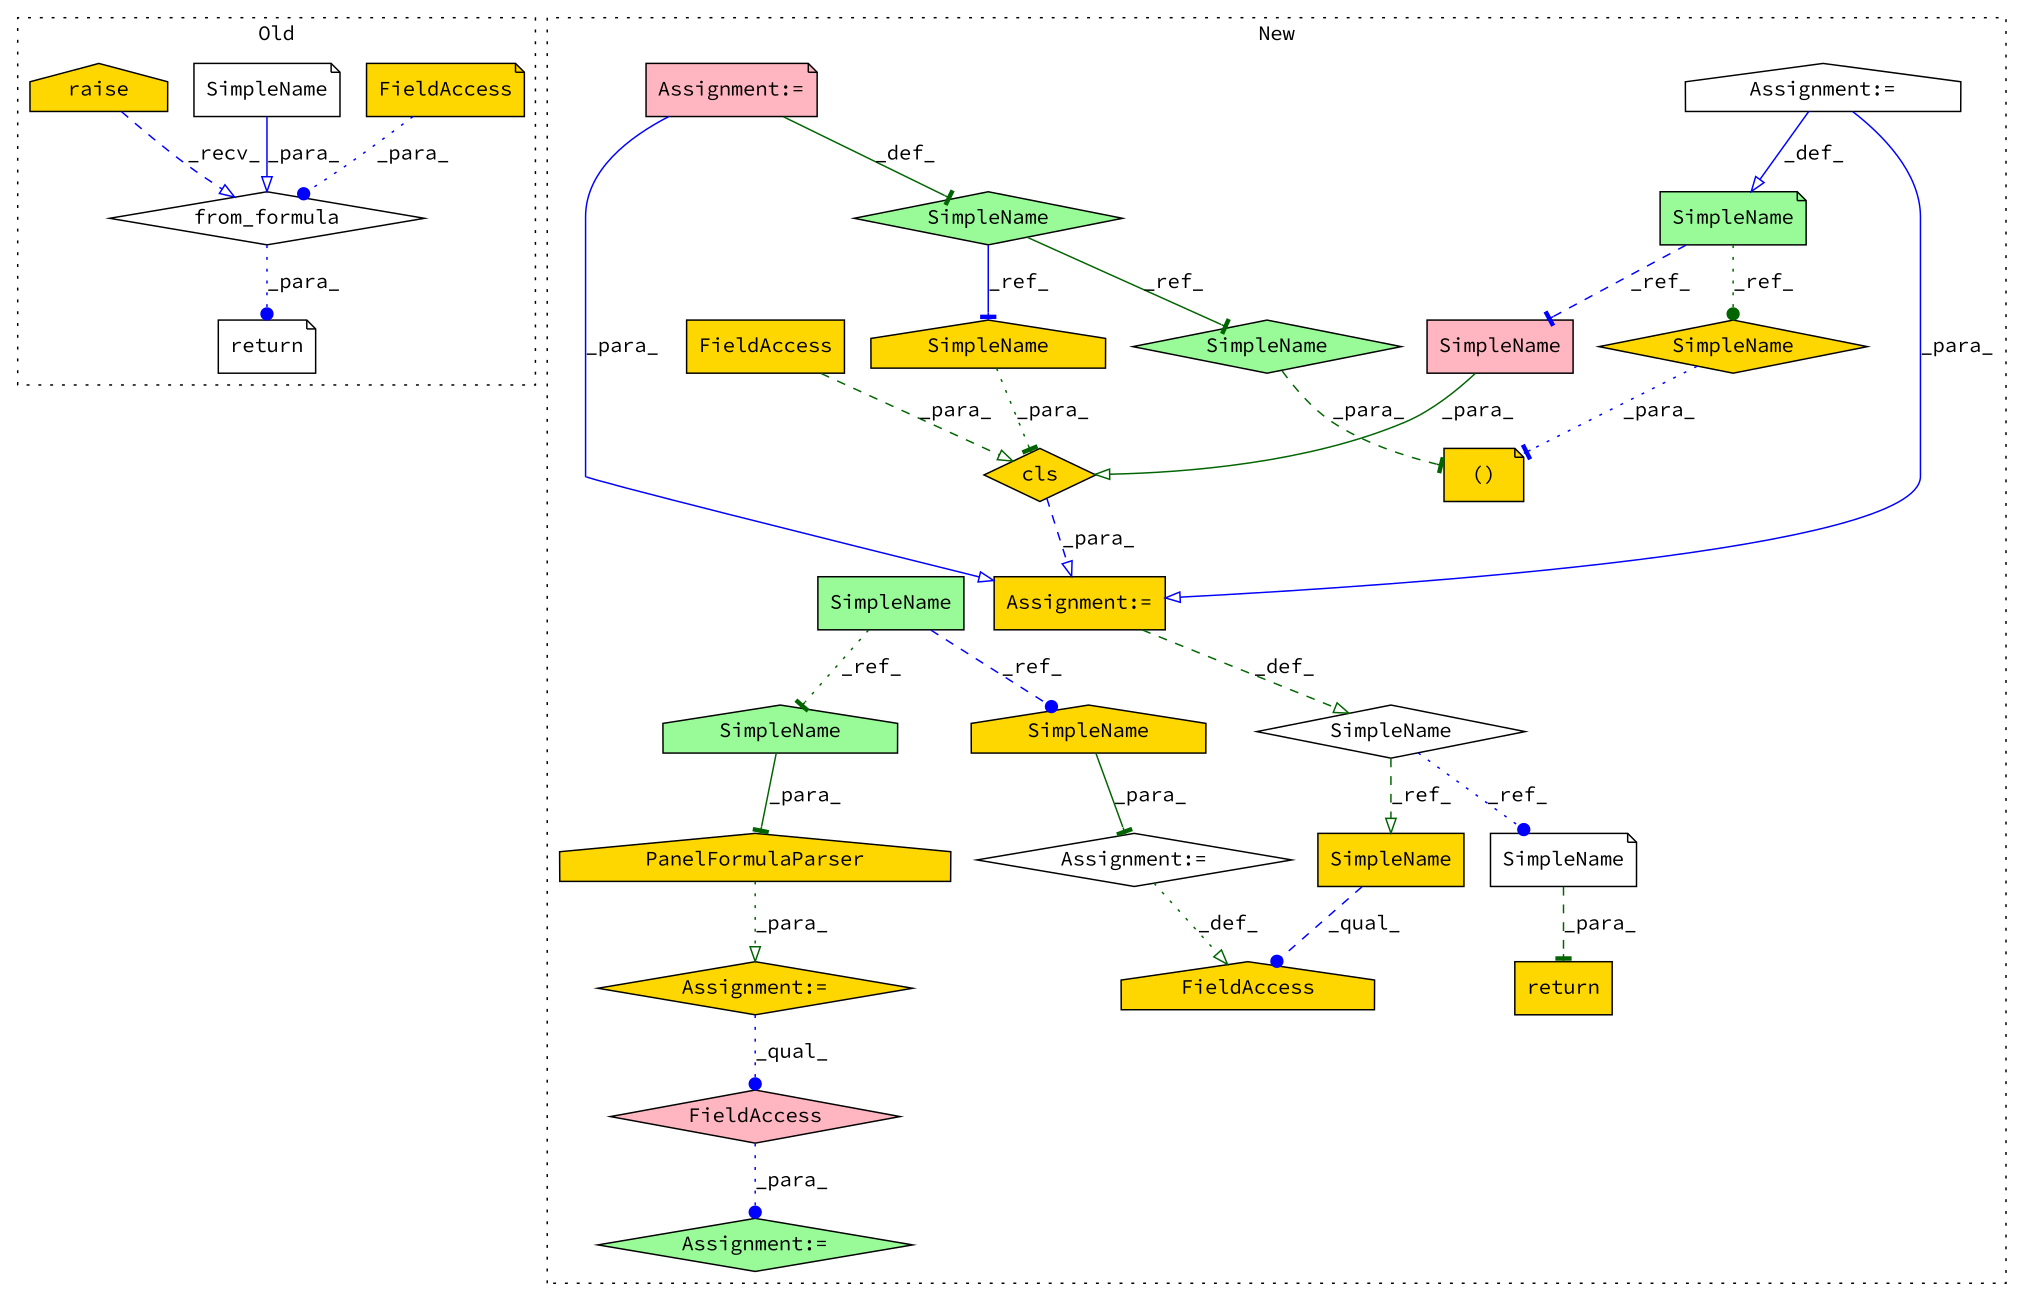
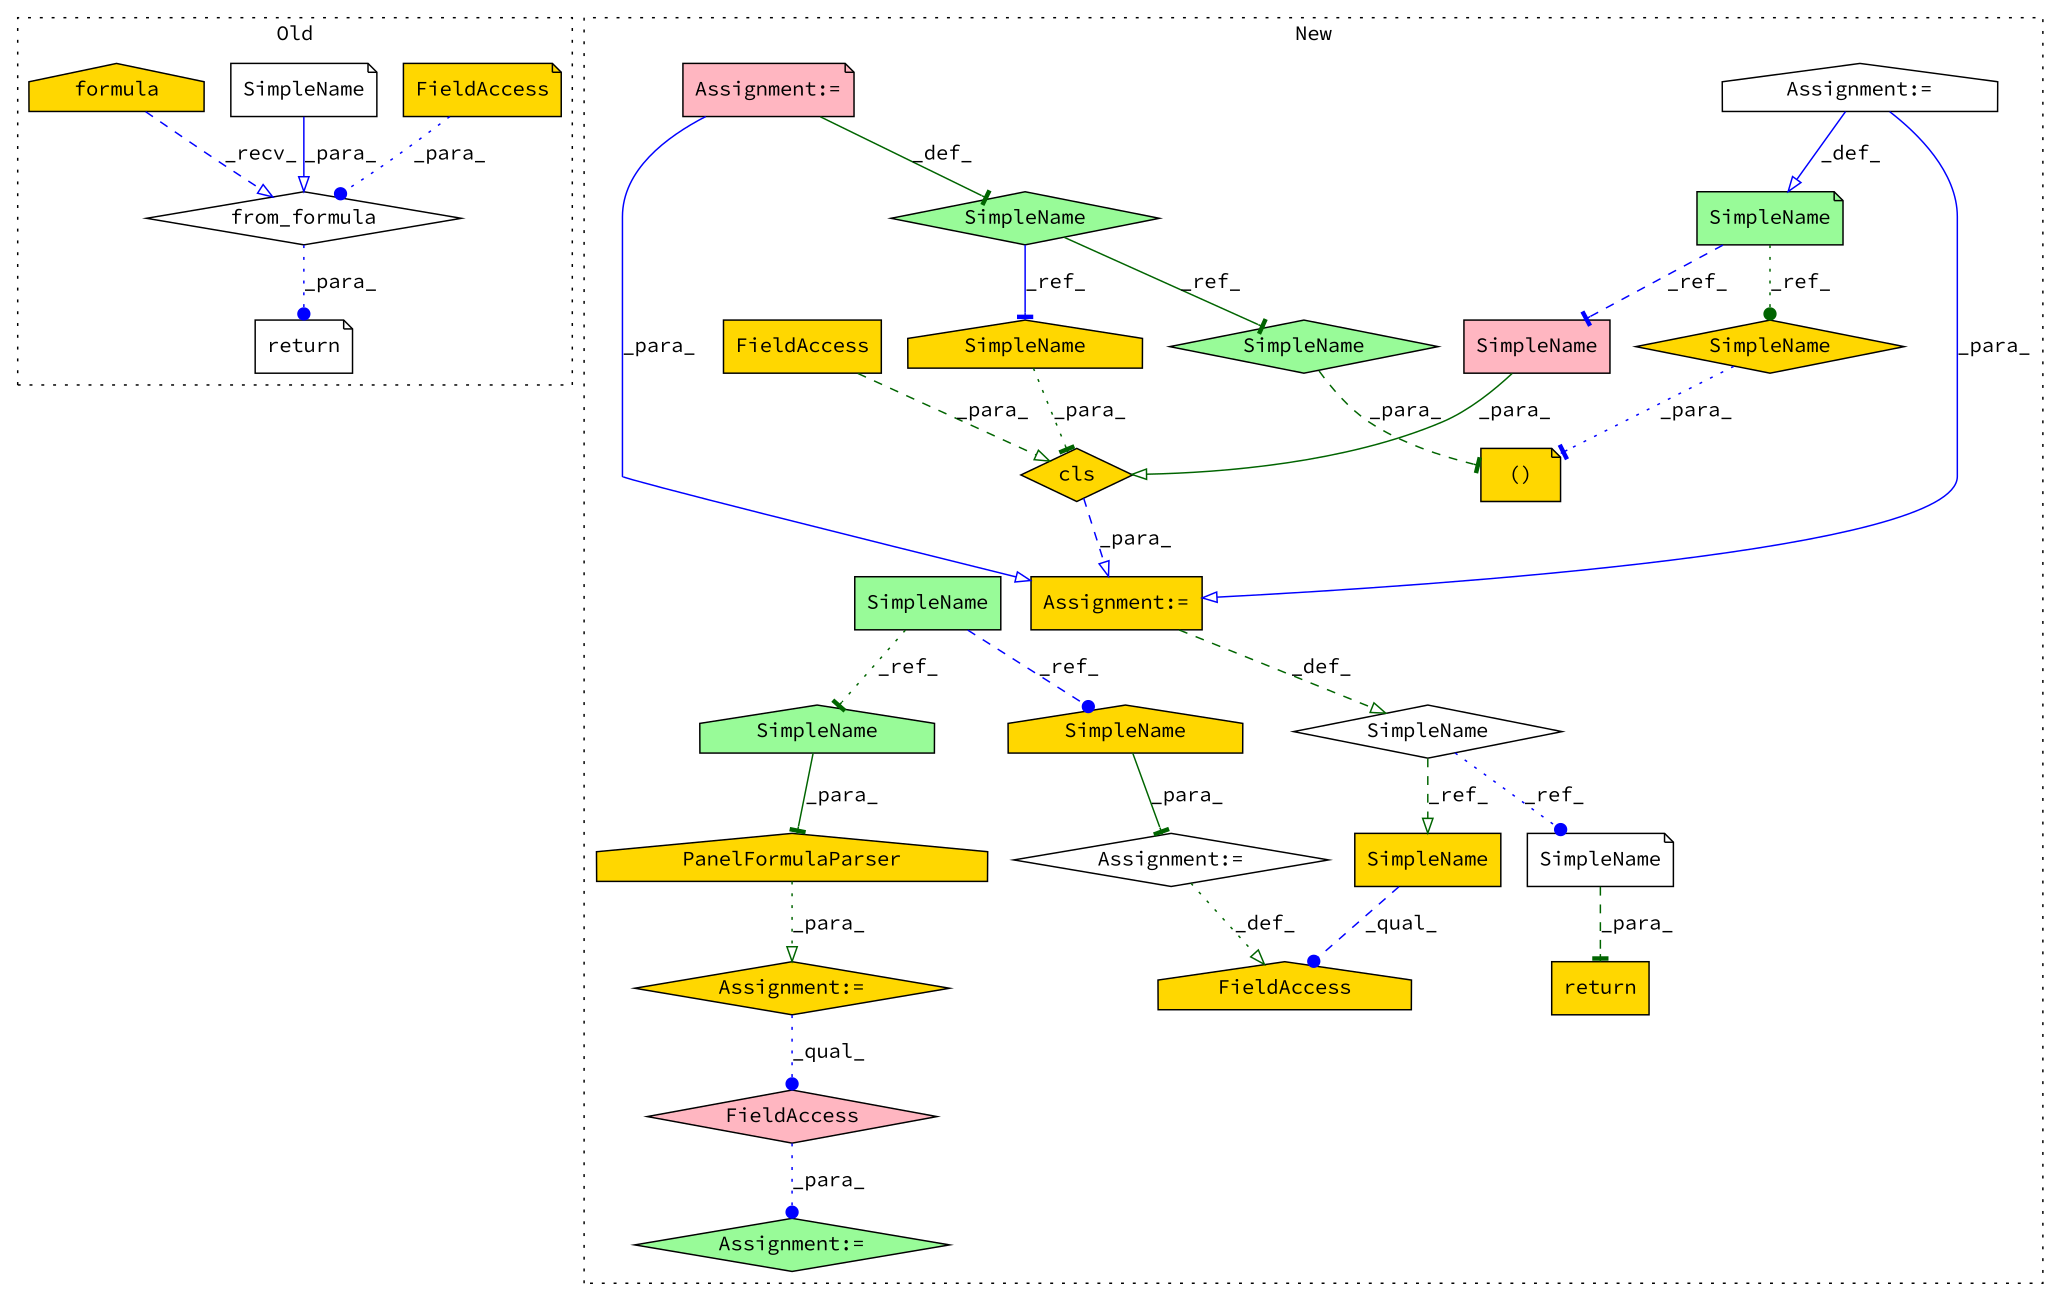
  digraph {
    fontname="Source Code Pro"
    node [a=42 fillcolor=gold fontname="Source Code Pro" l=7 s=47764 shape=diamond style=filled]
    edge [arrowhead=onormal color=blue fontname="Source Code Pro" style=dotted]
-   n1 [a=32 l="6,1" label=raise s="45395,45418" shape=house]
+   n1 [a=32 l="6,1" label=formula s="45395,45418" shape=house]
    n2 [a=41 fillcolor=white label=return s=45388 shape=note]
    n3 [a=32 fillcolor=white l="13,1" label=from_formula s="45420,45453"]
    n4 [a=22 label=FieldAccess s=45446 shape=note]
    n5 [fillcolor=white label=SimpleName s=45433 shape=note]
    n6 [a=32 l="4,1" label=cls s="47923,47949"]
    n7 [a=41 label=return s=47981 shape=box]
    n8 [a=7 fillcolor=white l=4 label="Assignment:=" shape=house]
    n9 [fillcolor=white l=3 label=SimpleName s=47919]
    n10 [a=22 l=11 label=FieldAccess s=47956 shape=house]
    n11 [a=7 l=1 label="Assignment:=" s=47922 shape=box]
    n12 [a=22 label=FieldAccess s=47942 shape=box]
    n13 [a=7 fillcolor=white l=1 label="Assignment:=" s=47967]
    n14 [a=106 l=26 label="()" s=47874 shape=note]
    n15 [fillcolor=palegreen l=9 label=SimpleName s=47809]
    n16 [fillcolor=palegreen l=4 label=SimpleName shape=note]
    n17 [a=7 fillcolor=lightpink l=9 label="Assignment:=" s=47809 shape=note]
    n18 [fillcolor=palegreen label=SimpleName s=47712 shape=box]
    n19 [a=32 l="19,1" label=PanelFormulaParser s="47831,47862" shape=house]
    n20 [a=22 fillcolor=lightpink l=11 label=FieldAccess s=47902]
    n21 [a=7 l=1 label="Assignment:=" s=47830]
    n22 [a=7 fillcolor=palegreen l=2 label="Assignment:=" s=47900]
    n23 [l=3 label=SimpleName s=47956 shape=box]
    n24 [fillcolor=white l=3 label=SimpleName s=47988 shape=note]
    n25 [l=9 label=SimpleName s=47927 shape=house]
    n26 [fillcolor=palegreen l=9 label=SimpleName s=47874]
    n27 [l=4 label=SimpleName s=47896]
    n28 [fillcolor=lightpink l=4 label=SimpleName s=47937 shape=box]
    n29 [fillcolor=palegreen label=SimpleName s=47850 shape=house]
    n30 [label=SimpleName s=47968 shape=house]
    subgraph cluster_1 {
      label=Old
      style=dotted
      n1
      n2
      n3
      n4
      n5
    }
    subgraph cluster_2 {
      label=New
      style=dotted
      n6
      n7
      n8
      n9
      n10
      n11
      n12
      n13
      n14
      n15
      n16
      n17
      n18
      n19
      n20
      n21
      n22
      n23
      n24
      n25
      n26
      n27
      n28
      n29
      n30
    }
    n1 -> n3 [label=_recv_ style=dashed]
    n3 -> n2 [arrowhead=dot label=_para_]
    n4 -> n3 [arrowhead=dot label=_para_]
    n5 -> n3 [label=_para_ style=solid]
    n6 -> n11 [label=_para_ style=dashed]
    n8 -> n11 [label=_para_ style=solid]
    n8 -> n16 [label=_def_ style=solid]
    n9 -> n23 [color=darkgreen label=_ref_ style=dashed]
    n9 -> n24 [arrowhead=dot label=_ref_]
    n11 -> n9 [color=darkgreen label=_def_ style=dashed]
    n12 -> n6 [color=darkgreen label=_para_ style=dashed]
    n13 -> n10 [color=darkgreen label=_def_]
    n15 -> n25 [arrowhead=tee label=_ref_ style=solid]
    n15 -> n26 [arrowhead=tee color=darkgreen label=_ref_ style=solid]
    n16 -> n27 [arrowhead=dot color=darkgreen label=_ref_]
    n16 -> n28 [arrowhead=tee label=_ref_ style=dashed]
    n17 -> n11 [label=_para_ style=solid]
    n17 -> n15 [arrowhead=tee color=darkgreen label=_def_ style=solid]
    n18 -> n29 [arrowhead=tee color=darkgreen label=_ref_]
    n18 -> n30 [arrowhead=dot label=_ref_ style=dashed]
    n19 -> n21 [color=darkgreen label=_para_]
    n20 -> n22 [arrowhead=dot label=_para_]
    n21 -> n20 [arrowhead=dot label=_qual_]
    n23 -> n10 [arrowhead=dot label=_qual_ style=dashed]
    n24 -> n7 [arrowhead=tee color=darkgreen label=_para_ style=dashed]
    n25 -> n6 [arrowhead=tee color=darkgreen label=_para_]
    n26 -> n14 [arrowhead=tee color=darkgreen label=_para_ style=dashed]
    n27 -> n14 [arrowhead=tee label=_para_]
    n28 -> n6 [color=darkgreen label=_para_ style=solid]
    n29 -> n19 [arrowhead=tee color=darkgreen label=_para_ style=solid]
    n30 -> n13 [arrowhead=tee color=darkgreen label=_para_ style=solid]
  }
